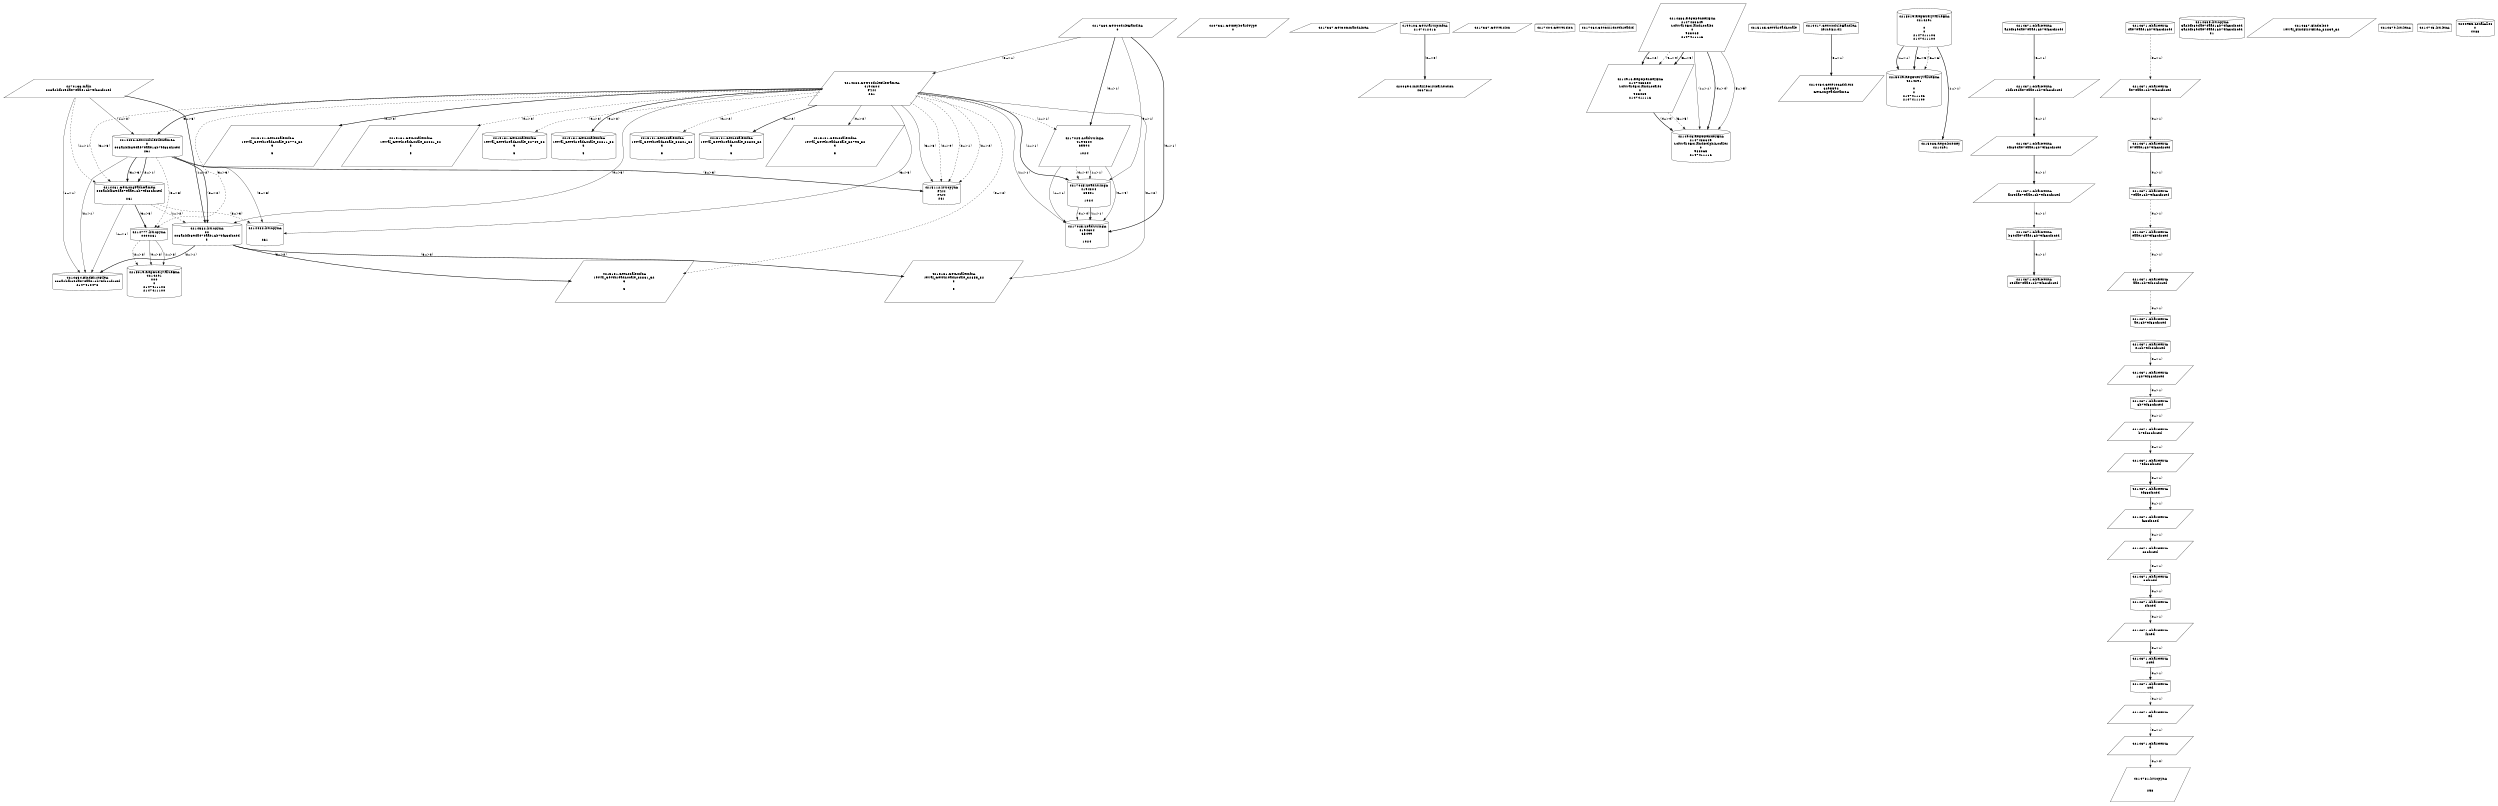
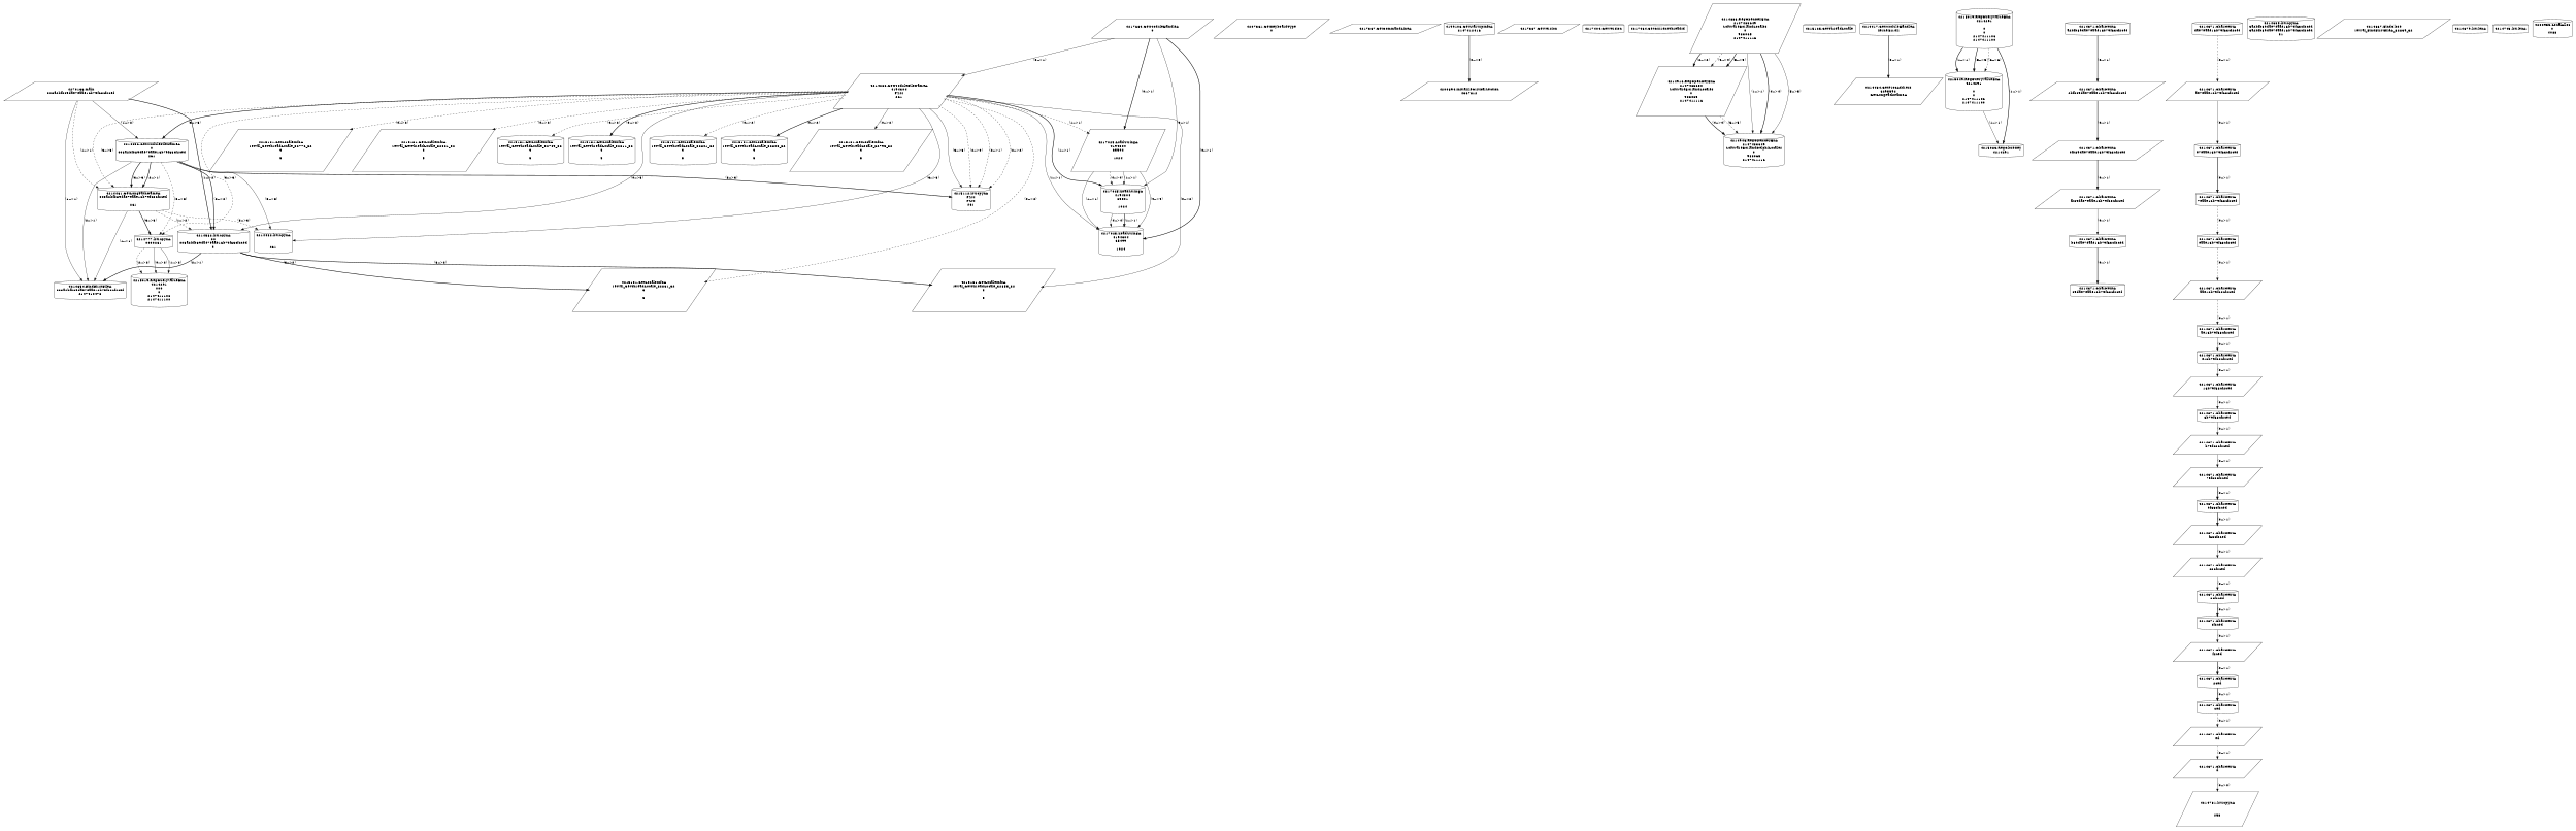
  digraph {
    node [shape=cylinder]
    edge [style=bold]
    n1 [label="4270136.main\n003a2bfb89dae7eaae16b79f63cf2ced" shape=parallelogram]
    n2 [label="4214856.GetModuleFileNameA\n0\n003a2bfb89dae7eaae16b79f63cf2ced\n261"]
    n3 [label="4214461.GetLongPathNameA\n003a2bfb89dae7eaae16b79f63cf2ced\n\n261"]
    n4 [label="4214582.lstrcpynA\n00\n003a2bfb89dae7eaae16b79f63cf2ced\n3"]
    n5 [label="4214654.FindFirstFileA\n003a2bfb89dae7eaae16b79f63cf2ced\n2147410478"]
    n6 [label="4215112.lstrcpynA\nPZM\nPZM\n261"]
    n7 [label="4214482.lstrcpynA\n\n\n261"]
    n8 [label="4214777.lstrcpynA\n0000261"]
    n9 [label="4215131.GetLocaleInfoA\nretval_GetThreadLocale_32855_32\n3\n\n5" shape=parallelogram]
    n10 [label="4215131.GetLocaleInfoA\nretval_GetThreadLocale_32861_32\n3\n\n5" shape=parallelogram]
    n11 [label="4217684.GetModuleHandleA\n0" shape=parallelogram]
    n12 [label="4214286.GetModuleFileNameA\n4194304\nPZM\n261" shape=parallelogram]
    n13 [label="4217025.LoadStringA\n4194304\n65502\n\n1024" shape=parallelogram]
    n14 [label="4217025.LoadStringA\n4194304\n65501\n\n1024"]
    n15 [label="4217025.LoadStringA\n4194304\n65499\n\n1024"]
    n16 [label="4215131.GetLocaleInfoA\nretval_GetThreadLocale_32776_32\n3\n\n5" shape=parallelogram]
    n17 [label="4215131.GetLocaleInfoA\nretval_GetThreadLocale_32821_32\n3\n\n5" shape=parallelogram]
    n18 [label="4215131.GetLocaleInfoA\nretval_GetThreadLocale_32789_32\n3\n\n5"]
    n19 [label="4215131.GetLocaleInfoA\nretval_GetThreadLocale_32811_32\n3\n\n5"]
    n20 [label="4215131.GetLocaleInfoA\nretval_GetThreadLocale_32801_32\n3\n\n5"]
    n21 [label="4215131.GetLocaleInfoA\nretval_GetThreadLocale_32803_32\n3\n\n5"]
    n22 [label="4215131.GetLocaleInfoA\nretval_GetThreadLocale_32795_32\n3\n\n5" shape=parallelogram]
    n23 [label="4207361.GetKeyboardType\n0" shape=parallelogram]
    n24 [label="4217367.GetCommandLineA\n" shape=parallelogram]
    n25 [label="4199106.GetStartupInfoA\n2147412416"]
    n26 [label="4200894.InitializeCriticalSection\n4367812" shape=parallelogram]
    n27 [label="4217387.GetVersion\n" shape=parallelogram]
    n28 [label="4217404.GetVersion\n"]
    n29 [label="4217464.GetCurrentThreadId\n"]
    n30 [label="4215019.RegQueryValueExA\n4214291\n000\n0\n2147411106\n2147411100"]
    n31 [label="4214886.RegOpenKeyExA\n2147483649\nSoftware\Borland\Locales\n0\n983065\n2147411116" shape=parallelogram]
    n32 [label="4214916.RegOpenKeyExA\n2147483650\nSoftware\Borland\Locales\n0\n983065\n2147411116" shape=parallelogram]
    n33 [label="4214946.RegOpenKeyExA\n2147483649\nSoftware\Borland\Delphi\Locales\n0\n983065\n2147411116"]
    n34 [label="4215125.GetThreadLocale\n"]
    n35 [label="4214417.GetModuleHandleA\nkernel32.dll"]
    n36 [label="4214434.GetProcAddress\n6295592\nGetLongPathNameA" shape=parallelogram]
    n37 [label="4215019.RegQueryValueExA\n4214291\n\n0\n0\n2147411106\n2147411100"]
    n38 [label="4215049.RegQueryValueExA\n4214291\n\n0\n0\n2147411106\n2147411100"]
    n39 [label="4215083.RegCloseKey\n4214291"]
    n40 [label="4214371.CharNextA\na2bfb89dae7eaae16b79f63cf2ced"]
    n41 [label="4214371.CharNextA\n2bfb89dae7eaae16b79f63cf2ced" shape=parallelogram]
    n42 [label="4214371.CharNextA\nbfb89dae7eaae16b79f63cf2ced" shape=parallelogram]
    n43 [label="4214371.CharNextA\nfb89dae7eaae16b79f63cf2ced" shape=parallelogram]
    n44 [label="4214371.CharNextA\nb89dae7eaae16b79f63cf2ced"]
    n45 [label="4214371.CharNextA\n89dae7eaae16b79f63cf2ced"]
    n46 [label="4214371.CharNextA\ndae7eaae16b79f63cf2ced"]
    n47 [label="4214371.CharNextA\nae7eaae16b79f63cf2ced" shape=parallelogram]
    n48 [label="4214371.CharNextA\ne7eaae16b79f63cf2ced"]
    n49 [label="4214371.CharNextA\n7eaae16b79f63cf2ced"]
    n50 [label="4214371.CharNextA\neaae16b79f63cf2ced"]
    n51 [label="4214371.CharNextA\naae16b79f63cf2ced" shape=parallelogram]
    n52 [label="4214371.CharNextA\nae16b79f63cf2ced"]
    n53 [label="4214371.CharNextA\ne16b79f63cf2ced"]
    n54 [label="4214371.CharNextA\n16b79f63cf2ced" shape=parallelogram]
    n55 [label="4214371.CharNextA\n6b79f63cf2ced"]
    n56 [label="4214371.CharNextA\nb79f63cf2ced" shape=parallelogram]
    n57 [label="4214371.CharNextA\n79f63cf2ced" shape=parallelogram]
    n58 [label="4214371.CharNextA\n9f63cf2ced"]
    n59 [label="4214371.CharNextA\nf63cf2ced" shape=parallelogram]
    n60 [label="4214371.CharNextA\n63cf2ced" shape=parallelogram]
    n61 [label="4214371.CharNextA\n3cf2ced"]
    n62 [label="4214371.CharNextA\ncf2ced"]
    n63 [label="4214371.CharNextA\nf2ced" shape=parallelogram]
    n64 [label="4214371.CharNextA\n2ced"]
    n65 [label="4214371.CharNextA\nced"]
    n66 [label="4214371.CharNextA\ned" shape=parallelogram]
    n67 [label="4214371.CharNextA\nd" shape=parallelogram]
    n68 [label="4214731.lstrcpynA\n\n\n258" shape=parallelogram]
    n69 [label="4214635.lstrcpynA\n3a2bfb89dae7eaae16b79f63cf2ced\n3a2bfb89dae7eaae16b79f63cf2ced\n31"]
    n70 [label="4214667.FindClose\nretval_FindFirstFileA_32839_32" shape=parallelogram]
    n71 [label="4214679.lstrlenA\n"]
    n72 [label="4214743.lstrlenA\n"]
    n73 [label="4200955.LocalAlloc\n0\n4088"]
    n1 -> n2 [label="(1-->2)" style=solid]
    n1 -> n3 [label="(1-->1)" style=dashed]
    n1 -> n4 [label="(1-->2)"]
    n1 -> n5 [label="(1-->1)" style=solid]
    n2 -> n3 [label="(2-->1)"]
    n2 -> n3 [label="(3-->3)"]
    n2 -> n4 [label="(2-->2)"]
    n2 -> n5 [label="(2-->1)" style=solid]
    n2 -> n6 [label="(3-->3)"]
    n2 -> n7 [label="(3-->3)" style=solid]
    n2 -> n8 [label="(3-->3)" style=dashed]
    n3 -> n4 [label="(1-->2)" style=dashed]
    n3 -> n5 [label="(1-->1)" style=solid]
    n3 -> n7 [label="(3-->3)" style=dashed]
    n3 -> n8 [label="(3-->3)"]
    n4 -> n5 [label="(2-->1)"]
    n4 -> n9 [label="(3-->2)"]
    n4 -> n10 [label="(3-->2)"]
    n8 -> n30 [label="(1-->2)" style=solid]
    n8 -> n30 [label="(2-->2)" style=dashed]
    n8 -> n30 [label="(0-->2)" style=solid]
    n11 -> n12 [label="(0-->1)" style=solid]
    n11 -> n13 [label="(0-->1)"]
    n11 -> n14 [label="(0-->1)" style=solid]
    n11 -> n15 [label="(0-->1)"]
    n12 -> n2 [label="(3-->3)"]
    n12 -> n3 [label="(3-->3)" style=dashed]
    n12 -> n4 [label="(0-->3)" style=solid]
    n12 -> n6 [label="(2-->1)" style=dashed]
    n12 -> n6 [label="(2-->2)" style=dashed]
    n12 -> n6 [label="(3-->3)" style=solid]
    n12 -> n6 [label="(2-->0)" style=dashed]
    n12 -> n7 [label="(3-->3)" style=solid]
    n12 -> n8 [label="(3-->3)" style=dashed]
    n12 -> n9 [label="(0-->2)" style=solid]
    n12 -> n10 [label="(0-->2)" style=dashed]
    n12 -> n13 [label="(1-->1)" style=dashed]
    n12 -> n14 [label="(1-->1)"]
    n12 -> n15 [label="(1-->1)" style=solid]
-   n12 -> n16 [label="(0-->2)"]
+   n12 -> n16 [label="(0-->2)" style=dashed]
    n12 -> n17 [label="(0-->2)" style=dashed]
    n12 -> n18 [label="(0-->2)" style=dashed]
    n12 -> n19 [label="(0-->2)"]
    n12 -> n20 [label="(0-->2)" style=dashed]
    n12 -> n21 [label="(0-->2)"]
    n12 -> n22 [label="(0-->2)" style=solid]
    n13 -> n14 [label="(1-->1)" style=solid]
    n13 -> n14 [label="(4-->4)" style=dashed]
    n13 -> n15 [label="(1-->1)" style=solid]
    n13 -> n15 [label="(4-->4)" style=solid]
    n14 -> n15 [label="(1-->1)"]
    n14 -> n15 [label="(4-->4)" style=solid]
    n25 -> n26 [label="(0-->0)"]
    n31 -> n32 [label="(2-->2)"]
    n31 -> n32 [label="(4-->4)" style=dashed]
    n31 -> n32 [label="(5-->5)"]
    n31 -> n33 [label="(1-->1)" style=solid]
    n31 -> n33 [label="(4-->4)"]
    n31 -> n33 [label="(5-->5)" style=solid]
    n32 -> n33 [label="(4-->4)"]
    n32 -> n33 [label="(5-->5)" style=dashed]
    n35 -> n36 [label="(0-->1)"]
    n37 -> n38 [label="(1-->1)"]
    n37 -> n38 [label="(5-->5)"]
    n37 -> n38 [label="(6-->6)" style=dashed]
    n37 -> n39 [label="(1-->1)"]
+   n38 -> n39 [label="(1-->1)" style=solid]
    n40 -> n41 [label="(0-->1)"]
    n41 -> n42 [label="(0-->1)"]
    n42 -> n43 [label="(0-->1)"]
    n43 -> n44 [label="(0-->1)" style=solid]
    n44 -> n45 [label="(0-->1)"]
    n46 -> n47 [label="(0-->1)" style=dashed]
    n47 -> n48 [label="(0-->1)" style=solid]
    n48 -> n49 [label="(0-->1)"]
    n49 -> n50 [label="(0-->1)" style=dashed]
    n50 -> n51 [label="(0-->1)" style=dashed]
    n51 -> n52 [label="(0-->1)" style=dashed]
+   n52 -> n53 [label="(0-->1)" style=solid]
    n53 -> n54 [label="(0-->1)" style=solid]
    n54 -> n55 [label="(0-->1)" style=solid]
    n55 -> n56 [label="(0-->1)" style=solid]
    n56 -> n57 [label="(0-->1)" style=solid]
    n57 -> n58 [label="(0-->1)"]
    n58 -> n59 [label="(0-->1)"]
    n59 -> n60 [label="(0-->1)" style=solid]
    n60 -> n61 [label="(0-->1)" style=solid]
    n61 -> n62 [label="(0-->1)"]
    n62 -> n63 [label="(0-->1)" style=solid]
    n63 -> n64 [label="(0-->1)"]
    n64 -> n65 [label="(0-->1)"]
    n65 -> n66 [label="(0-->1)" style=dashed]
    n66 -> n67 [label="(0-->1)" style=dashed]
    n67 -> n68 [label="(0-->0)" style=solid]
  }
